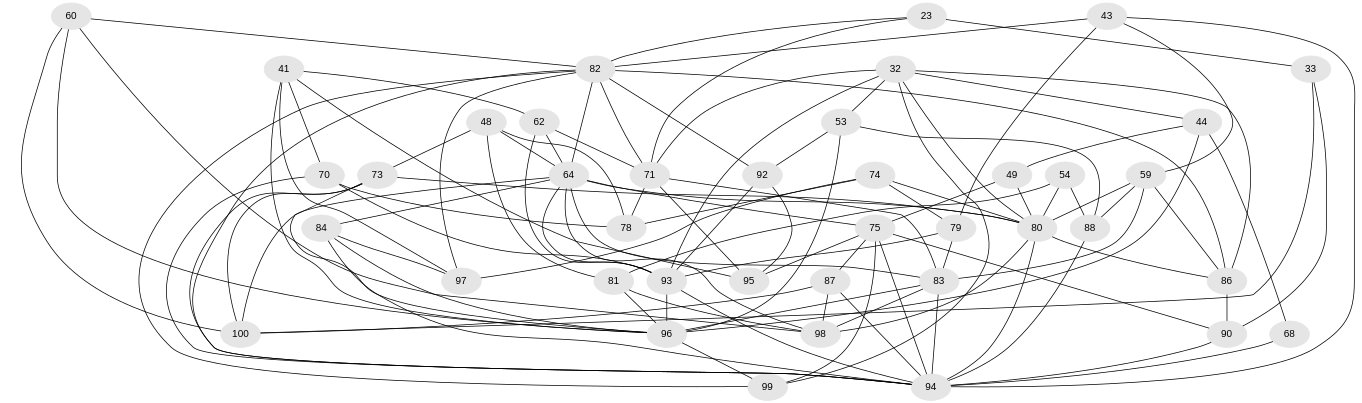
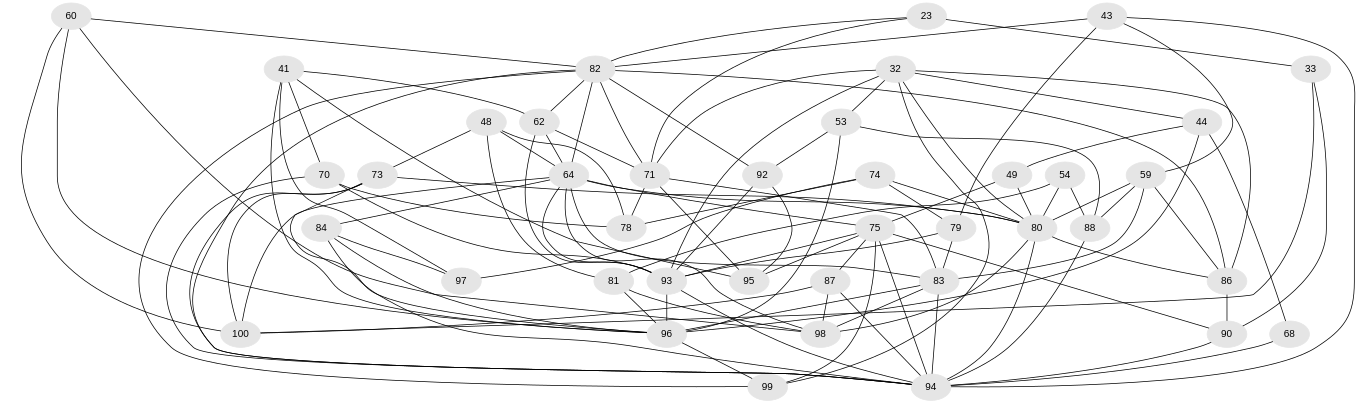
  graph {
    fontname="Liberation Sans"
    node [color=gray90 fontname="Liberation Sans" style=filled]
    edge [fontname="Liberation Sans"]
    33 [super="+11"]
    90 [super="+31"]
    100 [super="+30"]
    23
    71 [super="+58+63"]
    82 [super="+9+57+50+66"]
    95
    78
    83 [super="+42+67"]
    86 [super="+76+28"]
    99
    97
    94 [super="+91+89"]
    92 [super="+69"]
    32 [super="+24"]
    44 [super="+20"]
    53
    80 [super="+1+45+5+16+52"]
    93 [super="+65"]
    96 [super="+8+26+22"]
    49
    68
    88 [super="+14"]
    98 [super="+17+36+77"]
    41 [super="+40"]
    62
    70 [super="+47"]
    64 [super="+25+38+46"]
    59 [super="+55"]
    43
    79
    75 [super="+34+51"]
    84
    48
    73 [super="+72"]
    n36 [label=81]
    87
    54
    60
    74
    33 -- 90 [weight=2]
    33 -- 100 [weight=2]
    90 -- 94
    23 -- 33 [weight=2]
    23 -- 71
    23 -- 82
    71 -- 82 [weight=2]
    71 -- 95
    71 -- 78
    71 -- 83
    82 -- 86 [weight=2]
    82 -- 99
-   82 -- 97
+   82 -- 62
    82 -- 94
    82 -- 92 [weight=3]
    83 -- 94 [weight=2]
    83 -- 96
    83 -- 98 [weight=3]
    86 -- 90 [weight=2]
    92 -- 95
    92 -- 93
    32 -- 71
    32 -- 86 [weight=2]
    32 -- 99
    32 -- 44
    32 -- 53
    32 -- 80 [weight=2]
    32 -- 93 [weight=2]
    44 -- 96 [weight=2]
    44 -- 49
    44 -- 68 [weight=2]
    53 -- 92
    53 -- 96
    53 -- 88
    80 -- 86
    80 -- 94 [weight=2]
    80 -- 98 [weight=3]
    93 -- 94 [weight=2]
    93 -- 96 [weight=2]
    96 -- 99
    49 -- 80 [weight=2]
    49 -- 75
    68 -- 94 [weight=2]
    88 -- 94
    41 -- 95
    41 -- 97
    41 -- 96
    41 -- 62
    41 -- 70 [weight=2]
    62 -- 71
    62 -- 93
    62 -- 64
    70 -- 78
    70 -- 94 [weight=2]
    70 -- 93
    64 -- 100
    64 -- 82 [weight=3]
    64 -- 83 [weight=3]
    64 -- 80
    64 -- 93
    64 -- 98
    64 -- 75
    64 -- 84
    59 -- 83
    59 -- 86
    59 -- 80
    59 -- 88 [weight=2]
    43 -- 82
    43 -- 94
    43 -- 59
    43 -- 79
    79 -- 83
    79 -- 93
    75 -- 90
    75 -- 95
    75 -- 99
    75 -- 94
+   75 -- 93
    75 -- 87
    84 -- 97
    84 -- 94
    84 -- 96
    48 -- 78
    48 -- 64
    48 -- 73
    48 -- n36
    73 -- 100
    73 -- 94
    73 -- 80 [weight=2]
    73 -- 96
    n36 -- 96
    n36 -- 98
    87 -- 100
    87 -- 94
    87 -- 98
    54 -- 80
    54 -- 88 [weight=2]
    54 -- n36
    60 -- 100
    60 -- 82
    60 -- 96
    60 -- 98
    74 -- 78
    74 -- 97
    74 -- 80
    74 -- 79
  }
